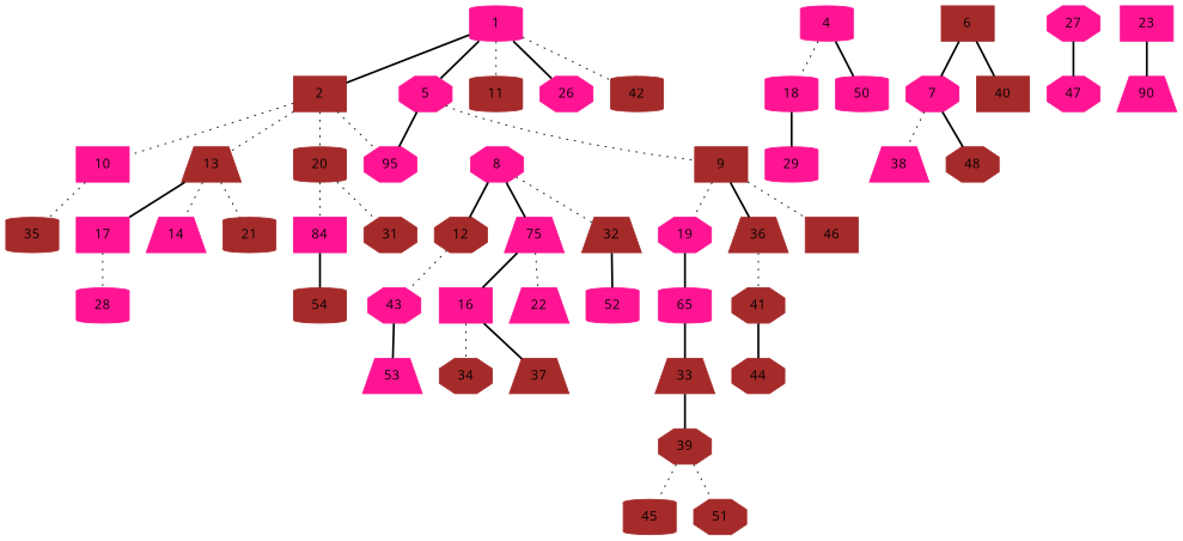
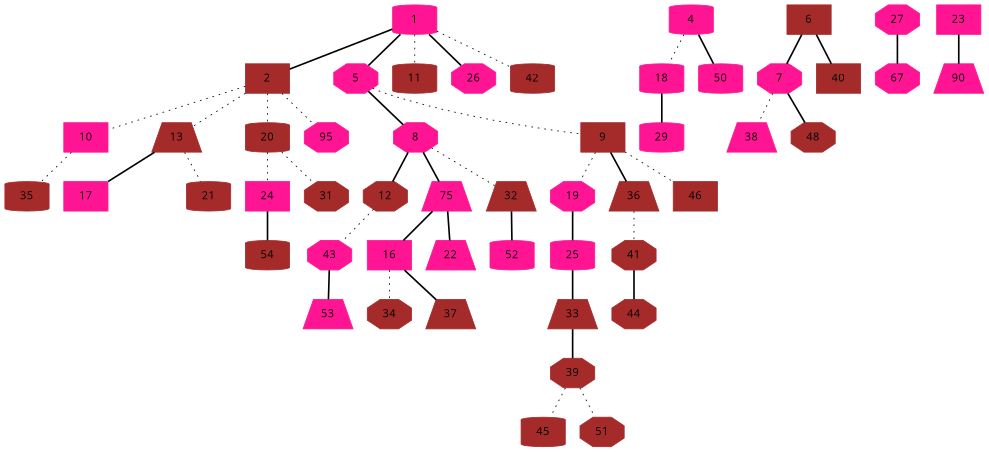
  graph {
    fontname="Open Sans"
    node [color=deeppink fontname="Open Sans" shape=octagon style=filled]
    edge [fontname="Open Sans" style=bold]
    1 [shape=cylinder]
    2 [color=brown shape=box]
    5
    11 [color=brown shape=cylinder]
    26
    42 [color=brown shape=cylinder]
    10 [shape=box]
    13 [color=brown shape=trapezium]
    20 [color=brown shape=cylinder]
    n10 [label=95]
    4 [shape=cylinder]
    18 [shape=cylinder]
    50 [shape=cylinder]
    8
    9 [color=brown shape=box]
    35 [color=brown shape=cylinder]
    17 [shape=box]
-   14 [shape=trapezium]
    21 [color=brown shape=cylinder]
-   24 [shape=box label=84]
+   24 [shape=box]
    31 [color=brown]
    6 [color=brown shape=box]
    7
    40 [color=brown shape=box]
    29 [shape=cylinder]
    12 [color=brown]
    n27 [label=75 shape=trapezium]
    32 [color=brown shape=trapezium]
    19
    36 [color=brown shape=trapezium]
    46 [color=brown shape=box]
    38 [shape=trapezium]
    48 [color=brown]
    27
-   47
+   47 [label=67]
    43
    16 [shape=box]
    22 [shape=trapezium]
-   28 [shape=cylinder]
    52 [shape=cylinder]
-   25 [shape=cylinder label=65]
+   25 [shape=cylinder]
    41 [color=brown]
    53 [shape=trapezium]
    34 [color=brown]
    37 [color=brown shape=trapezium]
    33 [color=brown shape=trapezium]
    54 [color=brown shape=cylinder]
    23 [shape=box]
    n49 [label=90 shape=trapezium]
    39 [color=brown]
    45 [color=brown shape=cylinder]
    51 [color=brown]
    44 [color=brown]
    1 -- 2
    1 -- 5
    1 -- 11 [style=dotted]
    1 -- 26
    1 -- 42 [style=dotted]
    2 -- 10 [style=dotted]
    2 -- 13 [style=dotted]
    2 -- 20 [style=dotted]
    2 -- n10 [style=dotted]
-   5 -- n10
+   5 -- 8
    5 -- 9 [style=dotted]
    10 -- 35 [style=dotted]
    13 -- 17
-   13 -- 14 [style=dotted]
    13 -- 21 [style=dotted]
    20 -- 24 [style=dotted]
    20 -- 31 [style=dotted]
    4 -- 18 [style=dotted]
    4 -- 50
    18 -- 29
    8 -- 12
    8 -- n27
    8 -- 32 [style=dotted]
    9 -- 19 [style=dotted]
    9 -- 36
    9 -- 46 [style=dotted]
-   17 -- 28 [style=dotted]
    24 -- 54
    6 -- 7
    6 -- 40
    7 -- 38 [style=dotted]
    7 -- 48
    12 -- 43 [style=dotted]
    n27 -- 16
-   n27 -- 22 [style=dotted]
+   n27 -- 22
    32 -- 52
    19 -- 25
    36 -- 41 [style=dotted]
    27 -- 47
    43 -- 53
    16 -- 34 [style=dotted]
    16 -- 37
    25 -- 33
    41 -- 44
    33 -- 39
    23 -- n49
    39 -- 45 [style=dotted]
    39 -- 51 [style=dotted]
  }
